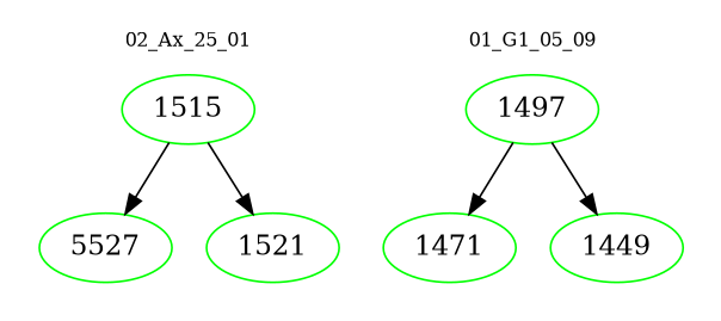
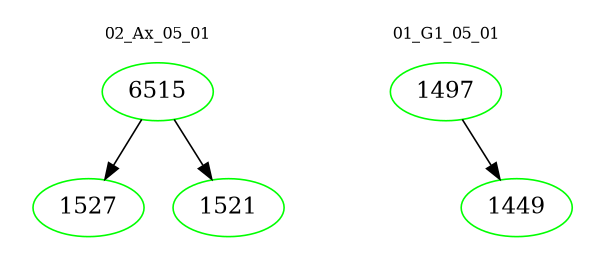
  digraph {
    node [color=green]
    edge [color=black]
-   n1 [label=1515]
-   n2 [label=5527]
+   n1 [label=6515]
+   n2 [label=1527]
    n3 [label=1521]
    n4 [label=1497]
-   n5 [label=1471]
    n6 [label=1449]
    subgraph cluster_1 {
      color=white
      fontsize=10
-     label="02_Ax_25_01"
+     label="02_Ax_05_01"
      n1
      n2
      n3
    }
    subgraph cluster_2 {
      color=white
      fontsize=10
-     label="01_G1_05_09"
+     label="01_G1_05_01"
      n4
-     n5
      n6
    }
    n1 -> n2
    n1 -> n3
-   n4 -> n5
    n4 -> n6
  }
